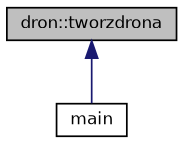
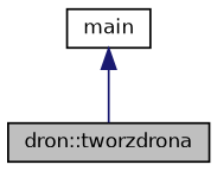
  digraph {
    rankdir=TB
    node [color=black fontname=Helvetica fontsize=10 shape=record style=filled]
    n1 [fillcolor=grey75 fontcolor=black height=0.2 label="dron::tworzdrona" width=0.4]
    n2 [fillcolor=white height=0.2 label=main width=0.4]
-   n1 -> n2 [color=midnightblue dir=back fontname=Helvetica fontsize=10 labelfontname=Helvetica labelfontsize=10 style=solid]
+   n2 -> n1 [color=midnightblue dir=back fontname=Helvetica fontsize=10 labelfontname=Helvetica labelfontsize=10 style=solid]
  }
